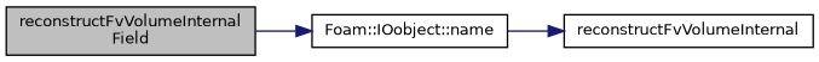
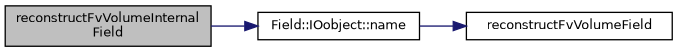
  digraph {
    rankdir=LR
    node [color=black fontname=Helvetica fontsize=10 shape=record]
    edge [color=midnightblue fontname=Helvetica fontsize=10 labelfontname=Helvetica labelfontsize=10 style=solid]
    n1 [fillcolor=grey75 fontcolor=black height=0.2 label="reconstructFvVolumeInternal\lField" style=filled width=0.4]
-   n2 [height=0.2 label="Foam::IOobject::name" width=0.4]
-   n3 [height=0.2 label=reconstructFvVolumeInternal width=0.4]
+   n2 [height=0.2 label="Field::IOobject::name" width=0.4]
+   n3 [height=0.2 label=reconstructFvVolumeField width=0.4]
    n1 -> n2
    n2 -> n3
  }
